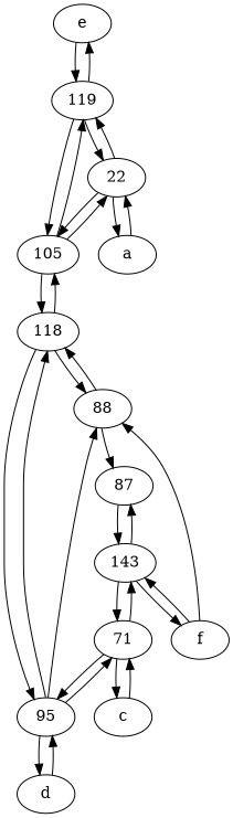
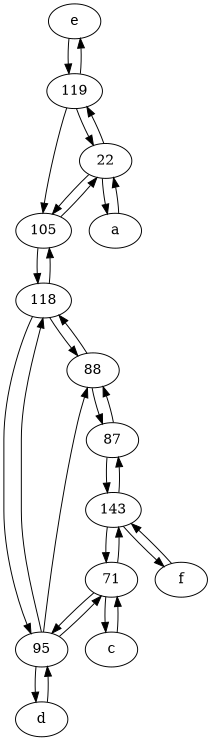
  digraph {
    e
    119
    105
    22
    c
    71
    143
    95
    n9 [label=87]
    88
    118
    f
    d
    a
    e -> 119
    119 -> e
    119 -> 105
    119 -> 22
-   105 -> 119
    105 -> 22
    105 -> 118
    22 -> 119
    22 -> 105
    22 -> a
    c -> 71
    71 -> c
    71 -> 143
    71 -> 95
    143 -> 71
    143 -> n9
    143 -> f
    95 -> 71
    95 -> 88
    95 -> 118
    95 -> d
    n9 -> 143
-   f -> 88
+   n9 -> 88
    88 -> n9
    88 -> 118
    118 -> 105
    118 -> 95
    118 -> 88
    f -> 143
    d -> 95
    a -> 22
  }
